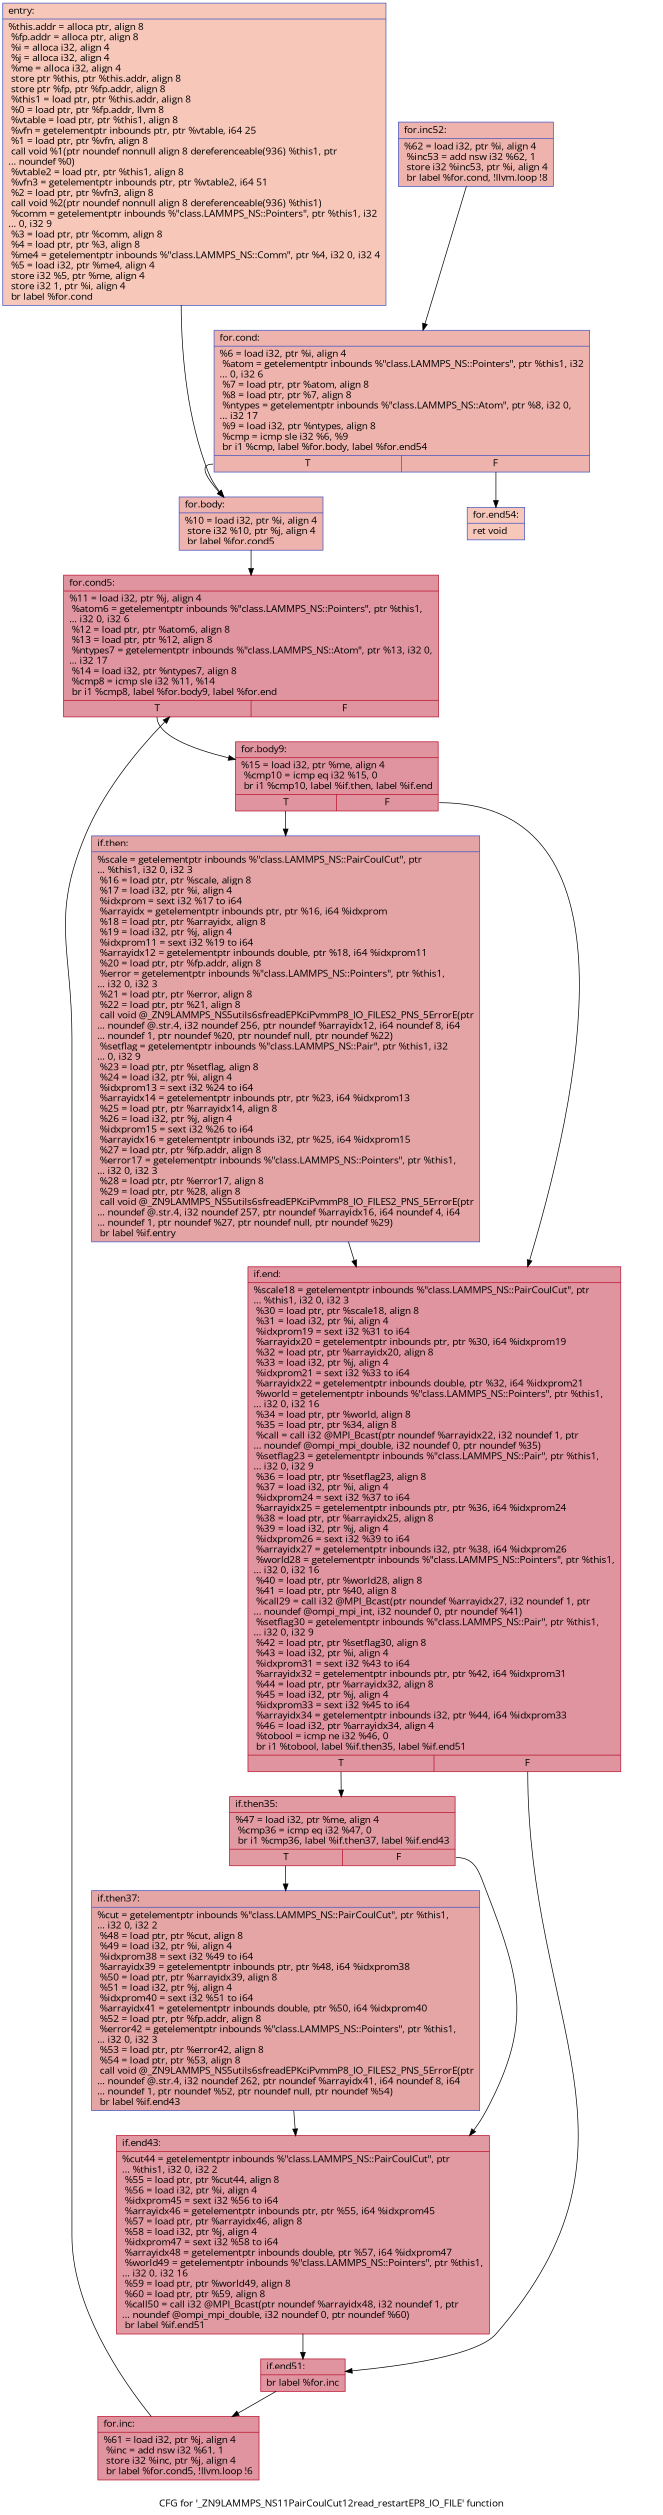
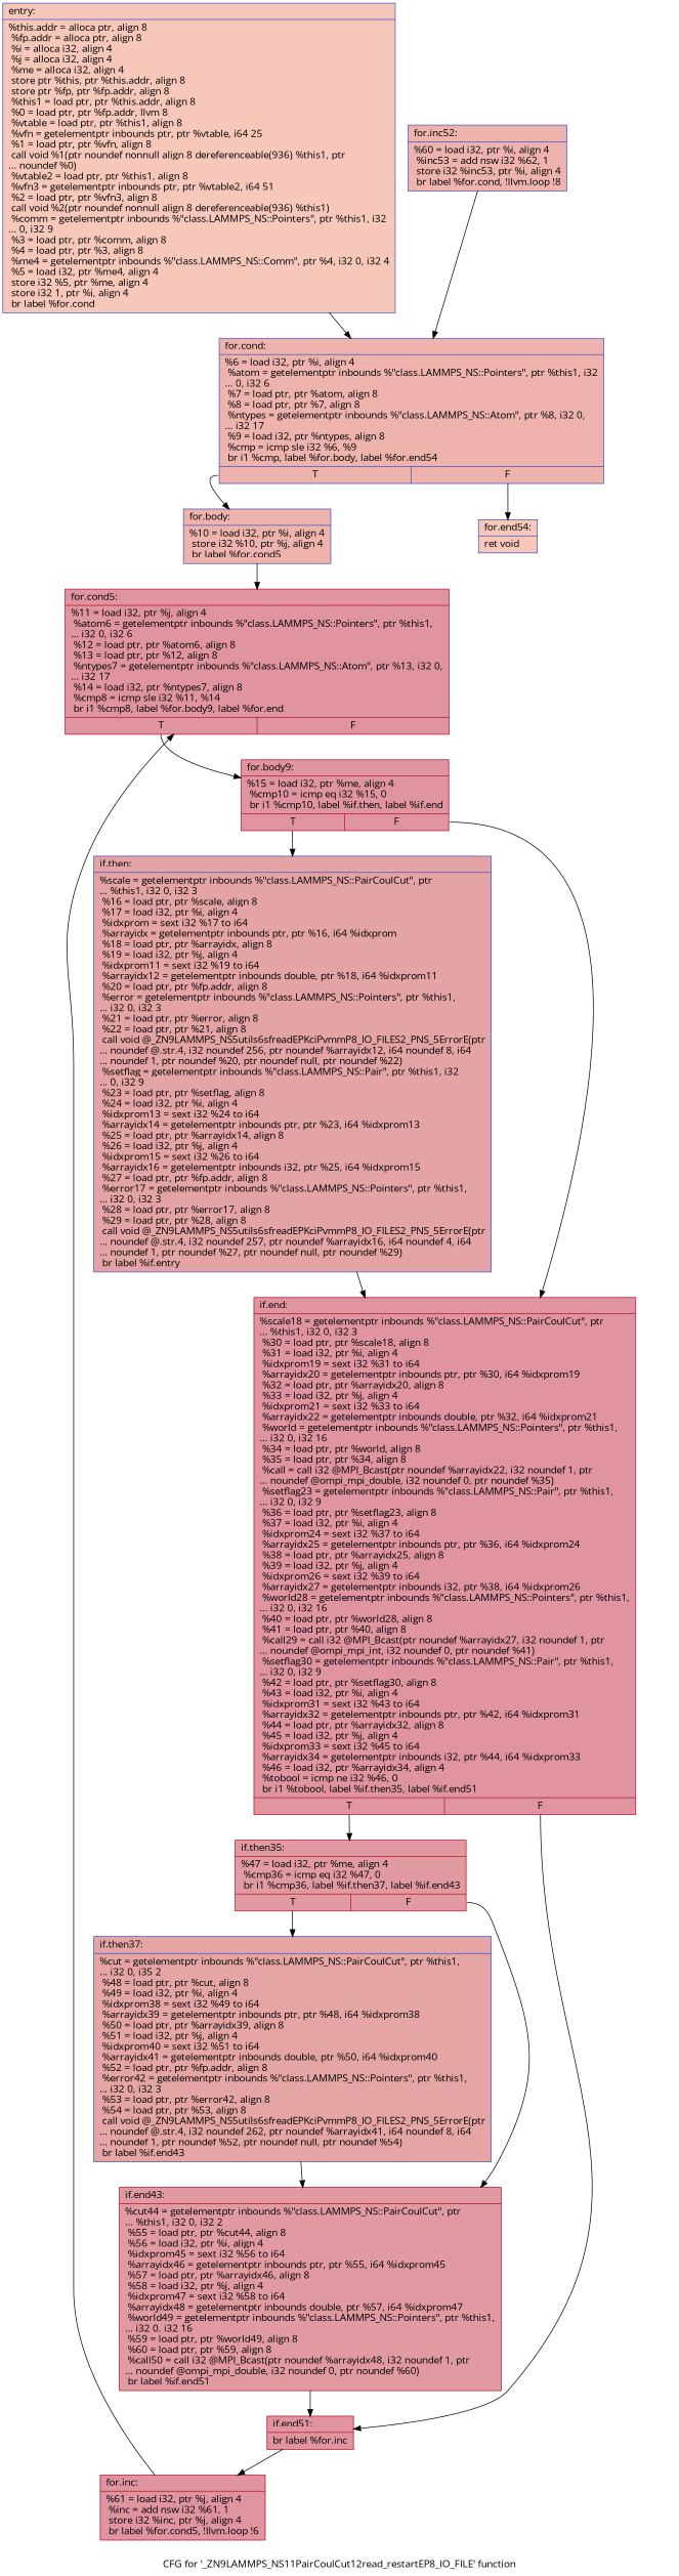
  digraph {
    fontname="Open Sans"
    label="CFG for '_ZN9LAMMPS_NS11PairCoulCut12read_restartEP8_IO_FILE' function"
    node [color="#3d50c3ff" fillcolor="#b70d2870" fontname="Open Sans" shape=record style=filled]
    edge [fontname="Open Sans"]
    n1 [fillcolor="#ec7f6370" label="{entry:\l|  %this.addr = alloca ptr, align 8\l  %fp.addr = alloca ptr, align 8\l  %i = alloca i32, align 4\l  %j = alloca i32, align 4\l  %me = alloca i32, align 4\l  store ptr %this, ptr %this.addr, align 8\l  store ptr %fp, ptr %fp.addr, align 8\l  %this1 = load ptr, ptr %this.addr, align 8\l  %0 = load ptr, ptr %fp.addr, llvm 8\l  %vtable = load ptr, ptr %this1, align 8\l  %vfn = getelementptr inbounds ptr, ptr %vtable, i64 25\l  %1 = load ptr, ptr %vfn, align 8\l  call void %1(ptr noundef nonnull align 8 dereferenceable(936) %this1, ptr\l... noundef %0)\l  %vtable2 = load ptr, ptr %this1, align 8\l  %vfn3 = getelementptr inbounds ptr, ptr %vtable2, i64 51\l  %2 = load ptr, ptr %vfn3, align 8\l  call void %2(ptr noundef nonnull align 8 dereferenceable(936) %this1)\l  %comm = getelementptr inbounds %\"class.LAMMPS_NS::Pointers\", ptr %this1, i32\l... 0, i32 9\l  %3 = load ptr, ptr %comm, align 8\l  %4 = load ptr, ptr %3, align 8\l  %me4 = getelementptr inbounds %\"class.LAMMPS_NS::Comm\", ptr %4, i32 0, i32 4\l  %5 = load i32, ptr %me4, align 4\l  store i32 %5, ptr %me, align 4\l  store i32 1, ptr %i, align 4\l  br label %for.cond\l}"]
    n2 [fillcolor="#d6524470" label="{for.cond:\l|  %6 = load i32, ptr %i, align 4\l  %atom = getelementptr inbounds %\"class.LAMMPS_NS::Pointers\", ptr %this1, i32\l... 0, i32 6\l  %7 = load ptr, ptr %atom, align 8\l  %8 = load ptr, ptr %7, align 8\l  %ntypes = getelementptr inbounds %\"class.LAMMPS_NS::Atom\", ptr %8, i32 0,\l... i32 17\l  %9 = load i32, ptr %ntypes, align 8\l  %cmp = icmp sle i32 %6, %9\l  br i1 %cmp, label %for.body, label %for.end54\l|{<s0>T|<s1>F}}"]
    n3 [fillcolor="#d6524470" label="{for.body:\l|  %10 = load i32, ptr %i, align 4\l  store i32 %10, ptr %j, align 4\l  br label %for.cond5\l}"]
    n4 [fillcolor="#ec7f6370" label="{for.end54:\l|  ret void\l}"]
    n5 [color="#b70d28ff" label="{for.cond5:\l|  %11 = load i32, ptr %j, align 4\l  %atom6 = getelementptr inbounds %\"class.LAMMPS_NS::Pointers\", ptr %this1,\l... i32 0, i32 6\l  %12 = load ptr, ptr %atom6, align 8\l  %13 = load ptr, ptr %12, align 8\l  %ntypes7 = getelementptr inbounds %\"class.LAMMPS_NS::Atom\", ptr %13, i32 0,\l... i32 17\l  %14 = load i32, ptr %ntypes7, align 8\l  %cmp8 = icmp sle i32 %11, %14\l  br i1 %cmp8, label %for.body9, label %for.end\l|{<s0>T|<s1>F}}"]
    n6 [color="#b70d28ff" label="{for.body9:\l|  %15 = load i32, ptr %me, align 4\l  %cmp10 = icmp eq i32 %15, 0\l  br i1 %cmp10, label %if.then, label %if.end\l|{<s0>T|<s1>F}}"]
    n7 [fillcolor="#c32e3170" label="{if.then:\l|  %scale = getelementptr inbounds %\"class.LAMMPS_NS::PairCoulCut\", ptr\l... %this1, i32 0, i32 3\l  %16 = load ptr, ptr %scale, align 8\l  %17 = load i32, ptr %i, align 4\l  %idxprom = sext i32 %17 to i64\l  %arrayidx = getelementptr inbounds ptr, ptr %16, i64 %idxprom\l  %18 = load ptr, ptr %arrayidx, align 8\l  %19 = load i32, ptr %j, align 4\l  %idxprom11 = sext i32 %19 to i64\l  %arrayidx12 = getelementptr inbounds double, ptr %18, i64 %idxprom11\l  %20 = load ptr, ptr %fp.addr, align 8\l  %error = getelementptr inbounds %\"class.LAMMPS_NS::Pointers\", ptr %this1,\l... i32 0, i32 3\l  %21 = load ptr, ptr %error, align 8\l  %22 = load ptr, ptr %21, align 8\l  call void @_ZN9LAMMPS_NS5utils6sfreadEPKciPvmmP8_IO_FILES2_PNS_5ErrorE(ptr\l... noundef @.str.4, i32 noundef 256, ptr noundef %arrayidx12, i64 noundef 8, i64\l... noundef 1, ptr noundef %20, ptr noundef null, ptr noundef %22)\l  %setflag = getelementptr inbounds %\"class.LAMMPS_NS::Pair\", ptr %this1, i32\l... 0, i32 9\l  %23 = load ptr, ptr %setflag, align 8\l  %24 = load i32, ptr %i, align 4\l  %idxprom13 = sext i32 %24 to i64\l  %arrayidx14 = getelementptr inbounds ptr, ptr %23, i64 %idxprom13\l  %25 = load ptr, ptr %arrayidx14, align 8\l  %26 = load i32, ptr %j, align 4\l  %idxprom15 = sext i32 %26 to i64\l  %arrayidx16 = getelementptr inbounds i32, ptr %25, i64 %idxprom15\l  %27 = load ptr, ptr %fp.addr, align 8\l  %error17 = getelementptr inbounds %\"class.LAMMPS_NS::Pointers\", ptr %this1,\l... i32 0, i32 3\l  %28 = load ptr, ptr %error17, align 8\l  %29 = load ptr, ptr %28, align 8\l  call void @_ZN9LAMMPS_NS5utils6sfreadEPKciPvmmP8_IO_FILES2_PNS_5ErrorE(ptr\l... noundef @.str.4, i32 noundef 257, ptr noundef %arrayidx16, i64 noundef 4, i64\l... noundef 1, ptr noundef %27, ptr noundef null, ptr noundef %29)\l  br label %if.entry\l}"]
    n8 [color="#b70d28ff" label="{if.end:\l|  %scale18 = getelementptr inbounds %\"class.LAMMPS_NS::PairCoulCut\", ptr\l... %this1, i32 0, i32 3\l  %30 = load ptr, ptr %scale18, align 8\l  %31 = load i32, ptr %i, align 4\l  %idxprom19 = sext i32 %31 to i64\l  %arrayidx20 = getelementptr inbounds ptr, ptr %30, i64 %idxprom19\l  %32 = load ptr, ptr %arrayidx20, align 8\l  %33 = load i32, ptr %j, align 4\l  %idxprom21 = sext i32 %33 to i64\l  %arrayidx22 = getelementptr inbounds double, ptr %32, i64 %idxprom21\l  %world = getelementptr inbounds %\"class.LAMMPS_NS::Pointers\", ptr %this1,\l... i32 0, i32 16\l  %34 = load ptr, ptr %world, align 8\l  %35 = load ptr, ptr %34, align 8\l  %call = call i32 @MPI_Bcast(ptr noundef %arrayidx22, i32 noundef 1, ptr\l... noundef @ompi_mpi_double, i32 noundef 0, ptr noundef %35)\l  %setflag23 = getelementptr inbounds %\"class.LAMMPS_NS::Pair\", ptr %this1,\l... i32 0, i32 9\l  %36 = load ptr, ptr %setflag23, align 8\l  %37 = load i32, ptr %i, align 4\l  %idxprom24 = sext i32 %37 to i64\l  %arrayidx25 = getelementptr inbounds ptr, ptr %36, i64 %idxprom24\l  %38 = load ptr, ptr %arrayidx25, align 8\l  %39 = load i32, ptr %j, align 4\l  %idxprom26 = sext i32 %39 to i64\l  %arrayidx27 = getelementptr inbounds i32, ptr %38, i64 %idxprom26\l  %world28 = getelementptr inbounds %\"class.LAMMPS_NS::Pointers\", ptr %this1,\l... i32 0, i32 16\l  %40 = load ptr, ptr %world28, align 8\l  %41 = load ptr, ptr %40, align 8\l  %call29 = call i32 @MPI_Bcast(ptr noundef %arrayidx27, i32 noundef 1, ptr\l... noundef @ompi_mpi_int, i32 noundef 0, ptr noundef %41)\l  %setflag30 = getelementptr inbounds %\"class.LAMMPS_NS::Pair\", ptr %this1,\l... i32 0, i32 9\l  %42 = load ptr, ptr %setflag30, align 8\l  %43 = load i32, ptr %i, align 4\l  %idxprom31 = sext i32 %43 to i64\l  %arrayidx32 = getelementptr inbounds ptr, ptr %42, i64 %idxprom31\l  %44 = load ptr, ptr %arrayidx32, align 8\l  %45 = load i32, ptr %j, align 4\l  %idxprom33 = sext i32 %45 to i64\l  %arrayidx34 = getelementptr inbounds i32, ptr %44, i64 %idxprom33\l  %46 = load i32, ptr %arrayidx34, align 4\l  %tobool = icmp ne i32 %46, 0\l  br i1 %tobool, label %if.then35, label %if.end51\l|{<s0>T|<s1>F}}"]
    n9 [color="#b70d28ff" fillcolor="#bb1b2c70" label="{if.then35:\l|  %47 = load i32, ptr %me, align 4\l  %cmp36 = icmp eq i32 %47, 0\l  br i1 %cmp36, label %if.then37, label %if.end43\l|{<s0>T|<s1>F}}"]
    n10 [color="#b70d28ff" label="{if.end51:\l|  br label %for.inc\l}"]
-   n11 [fillcolor="#d6524470" label="{for.inc52:\l|  %62 = load i32, ptr %i, align 4\l  %inc53 = add nsw i32 %62, 1\l  store i32 %inc53, ptr %i, align 4\l  br label %for.cond, !llvm.loop !8\l}"]
-   n12 [fillcolor="#c5333470" label="{if.then37:\l|  %cut = getelementptr inbounds %\"class.LAMMPS_NS::PairCoulCut\", ptr %this1,\l... i32 0, i32 2\l  %48 = load ptr, ptr %cut, align 8\l  %49 = load i32, ptr %i, align 4\l  %idxprom38 = sext i32 %49 to i64\l  %arrayidx39 = getelementptr inbounds ptr, ptr %48, i64 %idxprom38\l  %50 = load ptr, ptr %arrayidx39, align 8\l  %51 = load i32, ptr %j, align 4\l  %idxprom40 = sext i32 %51 to i64\l  %arrayidx41 = getelementptr inbounds double, ptr %50, i64 %idxprom40\l  %52 = load ptr, ptr %fp.addr, align 8\l  %error42 = getelementptr inbounds %\"class.LAMMPS_NS::Pointers\", ptr %this1,\l... i32 0, i32 3\l  %53 = load ptr, ptr %error42, align 8\l  %54 = load ptr, ptr %53, align 8\l  call void @_ZN9LAMMPS_NS5utils6sfreadEPKciPvmmP8_IO_FILES2_PNS_5ErrorE(ptr\l... noundef @.str.4, i32 noundef 262, ptr noundef %arrayidx41, i64 noundef 8, i64\l... noundef 1, ptr noundef %52, ptr noundef null, ptr noundef %54)\l  br label %if.end43\l}"]
+   n11 [fillcolor="#d6524470" label="{for.inc52:\l|  %60 = load i32, ptr %i, align 4\l  %inc53 = add nsw i32 %62, 1\l  store i32 %inc53, ptr %i, align 4\l  br label %for.cond, !llvm.loop !8\l}"]
+   n12 [fillcolor="#c5333470" label="{if.then37:\l|  %cut = getelementptr inbounds %\"class.LAMMPS_NS::PairCoulCut\", ptr %this1,\l... i32 0, i35 2\l  %48 = load ptr, ptr %cut, align 8\l  %49 = load i32, ptr %i, align 4\l  %idxprom38 = sext i32 %49 to i64\l  %arrayidx39 = getelementptr inbounds ptr, ptr %48, i64 %idxprom38\l  %50 = load ptr, ptr %arrayidx39, align 8\l  %51 = load i32, ptr %j, align 4\l  %idxprom40 = sext i32 %51 to i64\l  %arrayidx41 = getelementptr inbounds double, ptr %50, i64 %idxprom40\l  %52 = load ptr, ptr %fp.addr, align 8\l  %error42 = getelementptr inbounds %\"class.LAMMPS_NS::Pointers\", ptr %this1,\l... i32 0, i32 3\l  %53 = load ptr, ptr %error42, align 8\l  %54 = load ptr, ptr %53, align 8\l  call void @_ZN9LAMMPS_NS5utils6sfreadEPKciPvmmP8_IO_FILES2_PNS_5ErrorE(ptr\l... noundef @.str.4, i32 noundef 262, ptr noundef %arrayidx41, i64 noundef 8, i64\l... noundef 1, ptr noundef %52, ptr noundef null, ptr noundef %54)\l  br label %if.end43\l}"]
    n13 [color="#b70d28ff" fillcolor="#bb1b2c70" label="{if.end43:\l|  %cut44 = getelementptr inbounds %\"class.LAMMPS_NS::PairCoulCut\", ptr\l... %this1, i32 0, i32 2\l  %55 = load ptr, ptr %cut44, align 8\l  %56 = load i32, ptr %i, align 4\l  %idxprom45 = sext i32 %56 to i64\l  %arrayidx46 = getelementptr inbounds ptr, ptr %55, i64 %idxprom45\l  %57 = load ptr, ptr %arrayidx46, align 8\l  %58 = load i32, ptr %j, align 4\l  %idxprom47 = sext i32 %58 to i64\l  %arrayidx48 = getelementptr inbounds double, ptr %57, i64 %idxprom47\l  %world49 = getelementptr inbounds %\"class.LAMMPS_NS::Pointers\", ptr %this1,\l... i32 0, i32 16\l  %59 = load ptr, ptr %world49, align 8\l  %60 = load ptr, ptr %59, align 8\l  %call50 = call i32 @MPI_Bcast(ptr noundef %arrayidx48, i32 noundef 1, ptr\l... noundef @ompi_mpi_double, i32 noundef 0, ptr noundef %60)\l  br label %if.end51\l}"]
    n14 [color="#b70d28ff" label="{for.inc:\l|  %61 = load i32, ptr %j, align 4\l  %inc = add nsw i32 %61, 1\l  store i32 %inc, ptr %j, align 4\l  br label %for.cond5, !llvm.loop !6\l}"]
-   n1 -> n3
+   n1 -> n2
    n2 -> n3 [tailport=s0]
    n2 -> n4 [tailport=s1]
    n3 -> n5
    n5 -> n6 [tailport=s0]
    n6 -> n7 [tailport=s0]
    n6 -> n8 [tailport=s1]
    n7 -> n8
    n8 -> n9 [tailport=s0]
    n8 -> n10 [tailport=s1]
    n9 -> n12 [tailport=s0]
    n9 -> n13 [tailport=s1]
    n10 -> n14
    n11 -> n2
    n12 -> n13
    n13 -> n10
    n14 -> n5
  }
